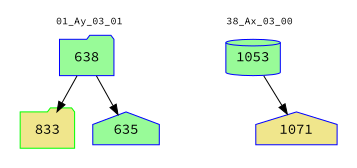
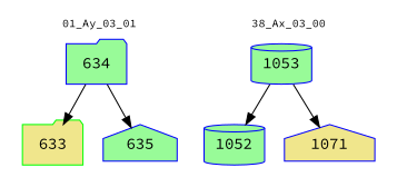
  digraph {
    fontname="Source Code Pro"
    node [color=blue fillcolor=palegreen fontname="Source Code Pro" shape=folder style=filled]
    edge [color=black fontname="Source Code Pro"]
-   n1 [label=638]
-   n2 [color=green fillcolor=khaki label=833]
+   n1 [label=634]
+   n2 [color=green fillcolor=khaki label=633]
    n3 [label=635 shape=house]
    n4 [label=1053 shape=cylinder]
+   n5 [label=1052 shape=cylinder]
    n6 [fillcolor=khaki label=1071 shape=house]
    subgraph cluster_1 {
      color=white
      fontsize=10
      label="01_Ay_03_01"
      n1
      n2
      n3
    }
    subgraph cluster_2 {
      color=white
      fontsize=10
      label="38_Ax_03_00"
      n4
+     n5
      n6
    }
    n1 -> n2
    n1 -> n3
+   n4 -> n5
    n4 -> n6
  }
